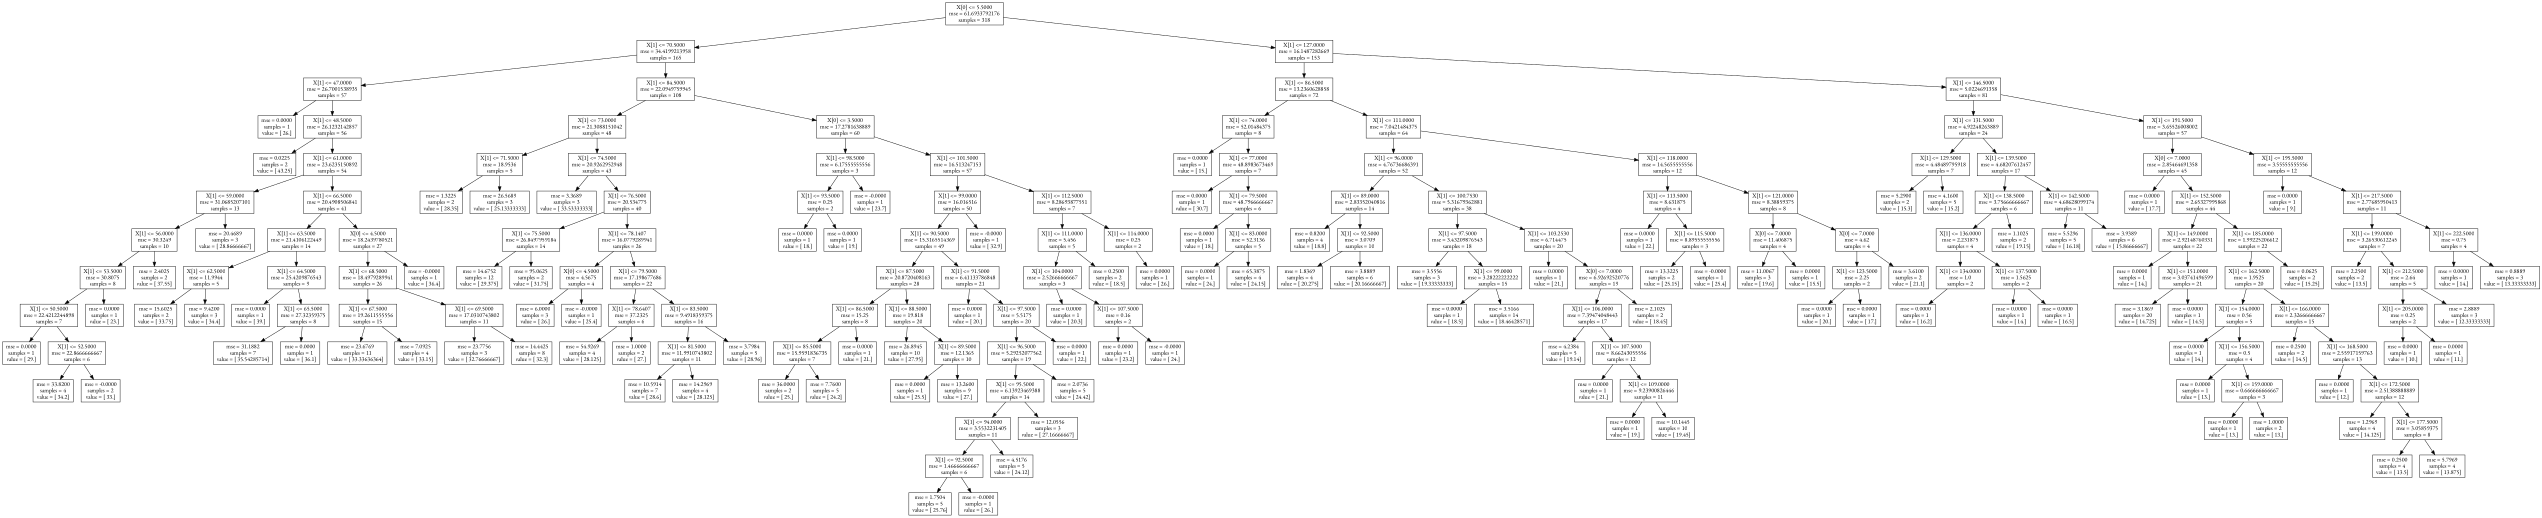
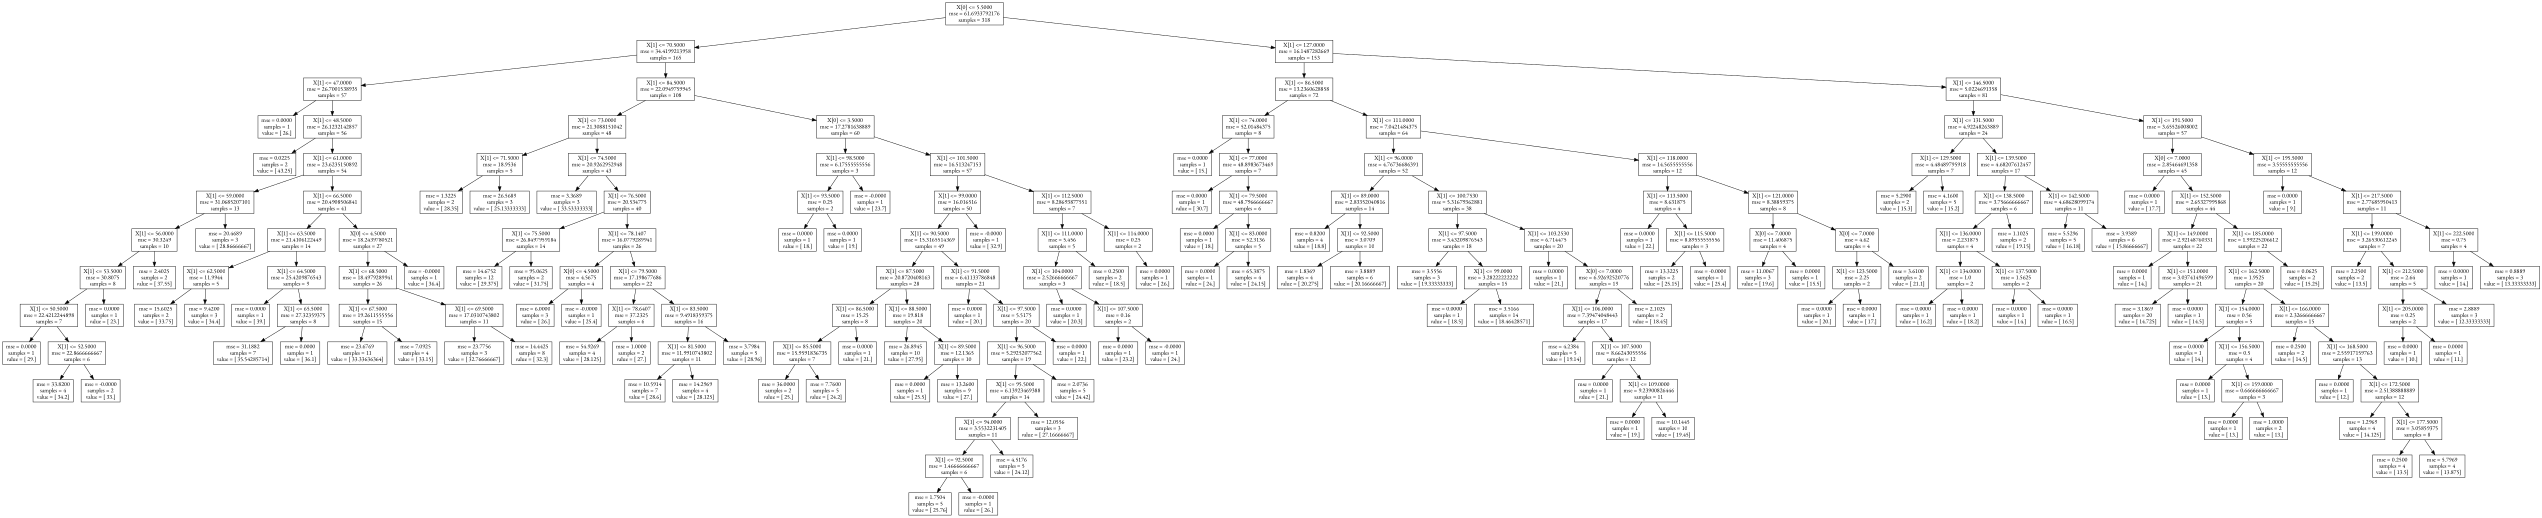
  digraph {
    fontname="EB Garamond"
    node [fontname="EB Garamond" shape=box]
    edge [fontname="EB Garamond"]
    n1 [label="X[0] <= 5.5000\nmse = 61.6933792176\nsamples = 318"]
    n2 [label="X[1] <= 70.5000\nmse = 34.4199213958\nsamples = 165"]
    n3 [label="X[1] <= 127.0000\nmse = 16.1487282669\nsamples = 153"]
    n4 [label="X[1] <= 47.0000\nmse = 26.7001538935\nsamples = 57"]
    n5 [label="X[1] <= 84.5000\nmse = 22.0949759945\nsamples = 108"]
    n6 [label="X[1] <= 86.5000\nmse = 13.2360628858\nsamples = 72"]
    n7 [label="X[1] <= 146.5000\nmse = 5.0224691358\nsamples = 81"]
    n8 [label="mse = 0.0000\nsamples = 1\nvalue = [ 26.]"]
    n9 [label="X[1] <= 48.5000\nmse = 26.1232142857\nsamples = 56"]
    n10 [label="X[1] <= 73.0000\nmse = 21.3088151042\nsamples = 48"]
    n11 [label="X[0] <= 3.5000\nmse = 17.2781638889\nsamples = 60"]
    n12 [label="mse = 0.0225\nsamples = 2\nvalue = [ 43.25]"]
    n13 [label="X[1] <= 61.0000\nmse = 23.6235150892\nsamples = 54"]
    n14 [label="X[1] <= 59.0000\nmse = 31.0685207101\nsamples = 13"]
    n15 [label="X[1] <= 66.5000\nmse = 20.4908506841\nsamples = 41"]
    n16 [label="X[1] <= 56.0000\nmse = 30.3249\nsamples = 10"]
    n17 [label="mse = 20.4689\nsamples = 3\nvalue = [ 28.86666667]"]
    n18 [label="X[1] <= 63.5000\nmse = 21.4106122449\nsamples = 14"]
    n19 [label="X[0] <= 4.5000\nmse = 18.2439780521\nsamples = 27"]
    n20 [label="X[1] <= 53.5000\nmse = 30.8075\nsamples = 8"]
    n21 [label="mse = 2.4025\nsamples = 2\nvalue = [ 37.55]"]
    n22 [label="X[1] <= 50.5000\nmse = 22.4212244898\nsamples = 7"]
    n23 [label="mse = 0.0000\nsamples = 1\nvalue = [ 23.]"]
    n24 [label="mse = 0.0000\nsamples = 1\nvalue = [ 29.]"]
    n25 [label="X[1] <= 52.5000\nmse = 22.8666666667\nsamples = 6"]
    n26 [label="mse = 33.8200\nsamples = 4\nvalue = [ 34.2]"]
    n27 [label="mse = -0.0000\nsamples = 2\nvalue = [ 33.]"]
    n28 [label="X[1] <= 62.5000\nmse = 11.9944\nsamples = 5"]
    n29 [label="X[1] <= 64.5000\nmse = 25.4209876543\nsamples = 9"]
    n30 [label="X[1] <= 68.5000\nmse = 18.4979289941\nsamples = 26"]
    n31 [label="mse = -0.0000\nsamples = 1\nvalue = [ 36.4]"]
    n32 [label="mse = 15.6025\nsamples = 2\nvalue = [ 33.75]"]
    n33 [label="mse = 9.4200\nsamples = 3\nvalue = [ 34.4]"]
    n34 [label="mse = 0.0000\nsamples = 1\nvalue = [ 39.]"]
    n35 [label="X[1] <= 65.5000\nmse = 27.32359375\nsamples = 8"]
    n36 [label="mse = 31.1882\nsamples = 7\nvalue = [ 35.54285714]"]
    n37 [label="mse = 0.0000\nsamples = 1\nvalue = [ 36.1]"]
    n38 [label="X[1] <= 67.5000\nmse = 19.2611555556\nsamples = 15"]
    n39 [label="X[1] <= 69.5000\nmse = 17.0310743802\nsamples = 11"]
    n40 [label="mse = 23.6769\nsamples = 11\nvalue = [ 33.33636364]"]
    n41 [label="mse = 7.0925\nsamples = 4\nvalue = [ 33.15]"]
    n42 [label="mse = 23.7756\nsamples = 3\nvalue = [ 32.76666667]"]
    n43 [label="mse = 14.4425\nsamples = 8\nvalue = [ 32.3]"]
    n44 [label="X[1] <= 71.5000\nmse = 18.9536\nsamples = 5"]
    n45 [label="X[1] <= 74.5000\nmse = 20.9262952948\nsamples = 43"]
    n46 [label="X[1] <= 98.5000\nmse = 6.17555555556\nsamples = 3"]
    n47 [label="X[1] <= 101.5000\nmse = 16.513247153\nsamples = 57"]
    n48 [label="mse = 1.3225\nsamples = 2\nvalue = [ 28.35]"]
    n49 [label="mse = 26.5689\nsamples = 3\nvalue = [ 25.13333333]"]
    n50 [label="mse = 3.3689\nsamples = 3\nvalue = [ 33.53333333]"]
    n51 [label="X[1] <= 76.5000\nmse = 20.534775\nsamples = 40"]
    n52 [label="X[1] <= 75.5000\nmse = 26.8497959184\nsamples = 14"]
    n53 [label="X[1] <= 78.1407\nmse = 16.0779289941\nsamples = 26"]
    n54 [label="mse = 14.6752\nsamples = 12\nvalue = [ 29.375]"]
    n55 [label="mse = 95.0625\nsamples = 2\nvalue = [ 31.75]"]
    n56 [label="X[0] <= 4.5000\nmse = 4.5675\nsamples = 4"]
    n57 [label="X[1] <= 79.5000\nmse = 17.198677686\nsamples = 22"]
    n58 [label="mse = 6.0000\nsamples = 3\nvalue = [ 26.]"]
    n59 [label="mse = -0.0000\nsamples = 1\nvalue = [ 25.4]"]
    n60 [label="X[1] <= 78.6407\nmse = 37.2325\nsamples = 6"]
    n61 [label="X[1] <= 83.5000\nmse = 9.4918359375\nsamples = 16"]
    n62 [label="mse = 54.9269\nsamples = 4\nvalue = [ 28.125]"]
    n63 [label="mse = 1.0000\nsamples = 2\nvalue = [ 27.]"]
    n64 [label="X[1] <= 81.5000\nmse = 11.9910743802\nsamples = 11"]
    n65 [label="mse = 3.7984\nsamples = 5\nvalue = [ 28.96]"]
    n66 [label="mse = 10.5914\nsamples = 7\nvalue = [ 28.6]"]
    n67 [label="mse = 14.2969\nsamples = 4\nvalue = [ 28.125]"]
    n68 [label="X[1] <= 93.5000\nmse = 0.25\nsamples = 2"]
    n69 [label="mse = -0.0000\nsamples = 1\nvalue = [ 23.7]"]
    n70 [label="X[1] <= 99.0000\nmse = 16.016516\nsamples = 50"]
    n71 [label="X[1] <= 112.5000\nmse = 8.28693877551\nsamples = 7"]
    n72 [label="mse = 0.0000\nsamples = 1\nvalue = [ 18.]"]
    n73 [label="mse = 0.0000\nsamples = 1\nvalue = [ 19.]"]
    n74 [label="X[1] <= 90.5000\nmse = 15.3165514369\nsamples = 49"]
    n75 [label="mse = -0.0000\nsamples = 1\nvalue = [ 32.9]"]
    n76 [label="X[1] <= 111.0000\nmse = 5.456\nsamples = 5"]
    n77 [label="X[1] <= 114.0000\nmse = 0.25\nsamples = 2"]
    n78 [label="X[1] <= 87.5000\nmse = 20.8720408163\nsamples = 28"]
    n79 [label="X[1] <= 91.5000\nmse = 6.41133786848\nsamples = 21"]
    n80 [label="X[1] <= 86.5000\nmse = 15.25\nsamples = 8"]
    n81 [label="X[1] <= 88.5000\nmse = 19.818\nsamples = 20"]
    n82 [label="mse = 0.0000\nsamples = 1\nvalue = [ 20.]"]
    n83 [label="X[1] <= 97.5000\nmse = 5.5175\nsamples = 20"]
    n84 [label="X[1] <= 85.5000\nmse = 15.9591836735\nsamples = 7"]
    n85 [label="mse = 0.0000\nsamples = 1\nvalue = [ 21.]"]
    n86 [label="mse = 26.8945\nsamples = 10\nvalue = [ 27.95]"]
    n87 [label="X[1] <= 89.5000\nmse = 12.1365\nsamples = 10"]
    n88 [label="mse = 36.0000\nsamples = 2\nvalue = [ 25.]"]
    n89 [label="mse = 7.7600\nsamples = 5\nvalue = [ 24.2]"]
    n90 [label="mse = 0.0000\nsamples = 1\nvalue = [ 25.5]"]
    n91 [label="mse = 13.2600\nsamples = 9\nvalue = [ 27.]"]
    n92 [label="X[1] <= 96.5000\nmse = 5.29252077562\nsamples = 19"]
    n93 [label="mse = 0.0000\nsamples = 1\nvalue = [ 22.]"]
    n94 [label="X[1] <= 95.5000\nmse = 6.13923469388\nsamples = 14"]
    n95 [label="mse = 2.0736\nsamples = 5\nvalue = [ 24.42]"]
    n96 [label="X[1] <= 94.0000\nmse = 3.5532231405\nsamples = 11"]
    n97 [label="mse = 12.0556\nsamples = 3\nvalue = [ 27.16666667]"]
    n98 [label="X[1] <= 92.5000\nmse = 1.46666666667\nsamples = 6"]
    n99 [label="mse = 4.5176\nsamples = 5\nvalue = [ 24.12]"]
    n100 [label="mse = 1.7504\nsamples = 5\nvalue = [ 25.76]"]
    n101 [label="mse = -0.0000\nsamples = 1\nvalue = [ 26.]"]
    n102 [label="X[1] <= 104.0000\nmse = 2.52666666667\nsamples = 3"]
    n103 [label="mse = 0.2500\nsamples = 2\nvalue = [ 18.5]"]
    n104 [label="mse = 0.0000\nsamples = 1\nvalue = [ 26.]"]
    n105 [label="mse = 0.0000\nsamples = 1\nvalue = [ 20.3]"]
    n106 [label="X[1] <= 107.5000\nmse = 0.16\nsamples = 2"]
    n107 [label="mse = 0.0000\nsamples = 1\nvalue = [ 23.2]"]
    n108 [label="mse = -0.0000\nsamples = 1\nvalue = [ 24.]"]
    n109 [label="X[1] <= 74.0000\nmse = 52.01484375\nsamples = 8"]
    n110 [label="X[1] <= 111.0000\nmse = 7.0421484375\nsamples = 64"]
    n111 [label="X[1] <= 131.5000\nmse = 4.92248263889\nsamples = 24"]
    n112 [label="X[1] <= 191.5000\nmse = 3.65526008002\nsamples = 57"]
    n113 [label="mse = 0.0000\nsamples = 1\nvalue = [ 15.]"]
    n114 [label="X[1] <= 77.0000\nmse = 48.8983673469\nsamples = 7"]
    n115 [label="X[1] <= 96.0000\nmse = 4.76736686391\nsamples = 52"]
    n116 [label="X[1] <= 118.0000\nmse = 14.5655555556\nsamples = 12"]
    n117 [label="mse = 0.0000\nsamples = 1\nvalue = [ 30.7]"]
    n118 [label="X[1] <= 79.5000\nmse = 48.7966666667\nsamples = 6"]
    n119 [label="mse = 0.0000\nsamples = 1\nvalue = [ 18.]"]
    n120 [label="X[1] <= 83.0000\nmse = 52.3136\nsamples = 5"]
    n121 [label="mse = 0.0000\nsamples = 1\nvalue = [ 24.]"]
    n122 [label="mse = 65.3875\nsamples = 4\nvalue = [ 24.15]"]
    n123 [label="X[1] <= 89.0000\nmse = 2.83352040816\nsamples = 14"]
    n124 [label="X[1] <= 100.7530\nmse = 5.31679362881\nsamples = 38"]
    n125 [label="X[1] <= 113.5000\nmse = 8.631875\nsamples = 4"]
    n126 [label="X[1] <= 121.0000\nmse = 8.38859375\nsamples = 8"]
    n127 [label="mse = 0.8200\nsamples = 4\nvalue = [ 18.8]"]
    n128 [label="X[1] <= 92.5000\nmse = 3.0709\nsamples = 10"]
    n129 [label="X[1] <= 97.5000\nmse = 3.43209876543\nsamples = 18"]
    n130 [label="X[1] <= 103.2530\nmse = 6.714475\nsamples = 20"]
    n131 [label="mse = 1.8369\nsamples = 4\nvalue = [ 20.275]"]
    n132 [label="mse = 3.8889\nsamples = 6\nvalue = [ 20.16666667]"]
    n133 [label="mse = 3.5556\nsamples = 3\nvalue = [ 19.33333333]"]
    n134 [label="X[1] <= 99.0000\nmse = 3.28222222222\nsamples = 15"]
    n135 [label="mse = 0.0000\nsamples = 1\nvalue = [ 21.]"]
    n136 [label="X[0] <= 7.0000\nmse = 6.92692520776\nsamples = 19"]
    n137 [label="mse = 0.0000\nsamples = 1\nvalue = [ 18.5]"]
    n138 [label="mse = 3.5166\nsamples = 14\nvalue = [ 18.46428571]"]
    n139 [label="X[1] <= 106.0000\nmse = 7.39474048443\nsamples = 17"]
    n140 [label="mse = 2.1025\nsamples = 2\nvalue = [ 18.45]"]
    n141 [label="mse = 4.2384\nsamples = 5\nvalue = [ 19.14]"]
    n142 [label="X[1] <= 107.5000\nmse = 8.66243055556\nsamples = 12"]
    n143 [label="mse = 0.0000\nsamples = 1\nvalue = [ 21.]"]
    n144 [label="X[1] <= 109.0000\nmse = 9.23900826446\nsamples = 11"]
    n145 [label="mse = 0.0000\nsamples = 1\nvalue = [ 19.]"]
    n146 [label="mse = 10.1445\nsamples = 10\nvalue = [ 19.45]"]
    n147 [label="mse = 0.0000\nsamples = 1\nvalue = [ 22.]"]
    n148 [label="X[1] <= 115.5000\nmse = 8.89555555556\nsamples = 3"]
    n149 [label="X[0] <= 7.0000\nmse = 11.406875\nsamples = 4"]
    n150 [label="X[0] <= 7.0000\nmse = 4.62\nsamples = 4"]
    n151 [label="mse = 13.3225\nsamples = 2\nvalue = [ 25.15]"]
    n152 [label="mse = -0.0000\nsamples = 1\nvalue = [ 25.4]"]
    n153 [label="mse = 11.0067\nsamples = 3\nvalue = [ 19.6]"]
    n154 [label="mse = 0.0000\nsamples = 1\nvalue = [ 15.5]"]
    n155 [label="X[1] <= 123.5000\nmse = 2.25\nsamples = 2"]
    n156 [label="mse = 3.6100\nsamples = 2\nvalue = [ 21.1]"]
    n157 [label="mse = 0.0000\nsamples = 1\nvalue = [ 20.]"]
    n158 [label="mse = 0.0000\nsamples = 1\nvalue = [ 17.]"]
    n159 [label="X[1] <= 129.5000\nmse = 4.48489795918\nsamples = 7"]
    n160 [label="X[1] <= 139.5000\nmse = 4.68207612457\nsamples = 17"]
    n161 [label="X[0] <= 7.0000\nmse = 2.85464691358\nsamples = 45"]
    n162 [label="X[1] <= 195.5000\nmse = 3.55555555556\nsamples = 12"]
    n163 [label="mse = 5.2900\nsamples = 2\nvalue = [ 15.3]"]
    n164 [label="mse = 4.1600\nsamples = 5\nvalue = [ 15.2]"]
    n165 [label="X[1] <= 138.5000\nmse = 3.75666666667\nsamples = 6"]
    n166 [label="X[1] <= 142.5000\nmse = 4.68628099174\nsamples = 11"]
    n167 [label="X[1] <= 136.0000\nmse = 2.231875\nsamples = 4"]
    n168 [label="mse = 1.1025\nsamples = 2\nvalue = [ 19.15]"]
    n169 [label="mse = 5.5296\nsamples = 5\nvalue = [ 16.18]"]
    n170 [label="mse = 3.9389\nsamples = 6\nvalue = [ 15.86666667]"]
    n171 [label="X[1] <= 134.0000\nmse = 1.0\nsamples = 2"]
    n172 [label="X[1] <= 137.5000\nmse = 1.5625\nsamples = 2"]
    n173 [label="mse = 0.0000\nsamples = 1\nvalue = [ 16.2]"]
+   n174 [label="mse = 0.0000\nsamples = 1\nvalue = [ 18.2]"]
    n175 [label="mse = 0.0000\nsamples = 1\nvalue = [ 14.]"]
    n176 [label="mse = 0.0000\nsamples = 1\nvalue = [ 16.5]"]
    n177 [label="mse = 0.0000\nsamples = 1\nvalue = [ 17.7]"]
    n178 [label="X[1] <= 152.5000\nmse = 2.65327995868\nsamples = 44"]
    n179 [label="mse = 0.0000\nsamples = 1\nvalue = [ 9.]"]
    n180 [label="X[1] <= 217.5000\nmse = 2.77685950413\nsamples = 11"]
    n181 [label="X[1] <= 149.0000\nmse = 2.92148760331\nsamples = 22"]
    n182 [label="X[1] <= 185.0000\nmse = 1.99225206612\nsamples = 22"]
    n183 [label="mse = 0.0000\nsamples = 1\nvalue = [ 14.]"]
    n184 [label="X[1] <= 151.0000\nmse = 3.03741496599\nsamples = 21"]
    n185 [label="X[1] <= 162.5000\nmse = 1.9525\nsamples = 20"]
    n186 [label="mse = 0.0625\nsamples = 2\nvalue = [ 15.25]"]
    n187 [label="mse = 3.1869\nsamples = 20\nvalue = [ 14.725]"]
    n188 [label="mse = 0.0000\nsamples = 1\nvalue = [ 14.5]"]
    n189 [label="X[1] <= 154.0000\nmse = 0.56\nsamples = 5"]
    n190 [label="X[1] <= 166.0000\nmse = 2.32666666667\nsamples = 15"]
    n191 [label="mse = 0.0000\nsamples = 1\nvalue = [ 14.]"]
    n192 [label="X[1] <= 156.5000\nmse = 0.5\nsamples = 4"]
    n193 [label="mse = 0.2500\nsamples = 2\nvalue = [ 14.5]"]
    n194 [label="X[1] <= 168.5000\nmse = 2.55917159763\nsamples = 13"]
    n195 [label="mse = 0.0000\nsamples = 1\nvalue = [ 13.]"]
    n196 [label="X[1] <= 159.0000\nmse = 0.666666666667\nsamples = 3"]
    n197 [label="mse = 0.0000\nsamples = 1\nvalue = [ 13.]"]
    n198 [label="mse = 1.0000\nsamples = 2\nvalue = [ 13.]"]
    n199 [label="mse = 0.0000\nsamples = 1\nvalue = [ 12.]"]
    n200 [label="X[1] <= 172.5000\nmse = 2.51388888889\nsamples = 12"]
    n201 [label="mse = 1.2969\nsamples = 4\nvalue = [ 14.125]"]
    n202 [label="X[1] <= 177.5000\nmse = 3.05859375\nsamples = 8"]
    n203 [label="mse = 0.2500\nsamples = 4\nvalue = [ 13.5]"]
    n204 [label="mse = 5.7969\nsamples = 4\nvalue = [ 13.875]"]
    n205 [label="X[1] <= 199.0000\nmse = 3.26530612245\nsamples = 7"]
    n206 [label="X[1] <= 222.5000\nmse = 0.75\nsamples = 4"]
    n207 [label="mse = 2.2500\nsamples = 2\nvalue = [ 13.5]"]
    n208 [label="X[1] <= 212.5000\nmse = 2.64\nsamples = 5"]
    n209 [label="mse = 0.0000\nsamples = 1\nvalue = [ 14.]"]
    n210 [label="mse = 0.8889\nsamples = 3\nvalue = [ 13.33333333]"]
    n211 [label="X[1] <= 205.0000\nmse = 0.25\nsamples = 2"]
    n212 [label="mse = 2.8889\nsamples = 3\nvalue = [ 12.33333333]"]
    n213 [label="mse = 0.0000\nsamples = 1\nvalue = [ 10.]"]
    n214 [label="mse = 0.0000\nsamples = 1\nvalue = [ 11.]"]
    n1 -> n2
    n1 -> n3
    n2 -> n4
    n2 -> n5
    n3 -> n6
    n3 -> n7
    n4 -> n8
    n4 -> n9
    n5 -> n10
    n5 -> n11
    n6 -> n109
    n6 -> n110
    n7 -> n111
    n7 -> n112
    n9 -> n12
    n9 -> n13
    n10 -> n44
    n10 -> n45
    n11 -> n46
    n11 -> n47
    n13 -> n14
    n13 -> n15
    n14 -> n16
    n14 -> n17
    n15 -> n18
    n15 -> n19
    n16 -> n20
    n16 -> n21
    n18 -> n28
    n18 -> n29
    n19 -> n30
    n19 -> n31
    n20 -> n22
    n20 -> n23
    n22 -> n24
    n22 -> n25
    n25 -> n26
    n25 -> n27
    n28 -> n32
    n28 -> n33
    n29 -> n34
    n29 -> n35
    n30 -> n38
    n30 -> n39
    n35 -> n36
    n35 -> n37
    n38 -> n40
    n38 -> n41
    n39 -> n42
    n39 -> n43
    n44 -> n48
    n44 -> n49
    n45 -> n50
    n45 -> n51
    n46 -> n68
    n46 -> n69
    n47 -> n70
    n47 -> n71
    n51 -> n52
    n51 -> n53
    n52 -> n54
    n52 -> n55
    n53 -> n56
    n53 -> n57
    n56 -> n58
    n56 -> n59
    n57 -> n60
    n57 -> n61
    n60 -> n62
    n60 -> n63
    n61 -> n64
    n61 -> n65
    n64 -> n66
    n64 -> n67
    n68 -> n72
    n68 -> n73
    n70 -> n74
    n70 -> n75
    n71 -> n76
    n71 -> n77
    n74 -> n78
    n74 -> n79
    n76 -> n102
    n76 -> n103
    n77 -> n104
    n78 -> n80
    n78 -> n81
    n79 -> n82
    n79 -> n83
    n80 -> n84
    n80 -> n85
    n81 -> n86
    n81 -> n87
    n83 -> n92
    n83 -> n93
    n84 -> n88
    n84 -> n89
    n87 -> n90
    n87 -> n91
    n92 -> n94
    n92 -> n95
    n94 -> n96
    n94 -> n97
    n96 -> n98
    n96 -> n99
    n98 -> n100
    n98 -> n101
    n102 -> n105
    n102 -> n106
    n106 -> n107
    n106 -> n108
    n109 -> n113
    n109 -> n114
    n110 -> n115
    n110 -> n116
    n111 -> n159
    n111 -> n160
    n112 -> n161
    n112 -> n162
    n114 -> n117
    n114 -> n118
    n115 -> n123
    n115 -> n124
    n116 -> n125
    n116 -> n126
    n118 -> n119
    n118 -> n120
    n120 -> n121
    n120 -> n122
    n123 -> n127
    n123 -> n128
    n124 -> n129
    n124 -> n130
    n125 -> n147
    n125 -> n148
    n126 -> n149
    n126 -> n150
    n128 -> n131
    n128 -> n132
    n129 -> n133
    n129 -> n134
    n130 -> n135
    n130 -> n136
    n134 -> n137
    n134 -> n138
    n136 -> n139
    n136 -> n140
    n139 -> n141
    n139 -> n142
    n142 -> n143
    n142 -> n144
    n144 -> n145
    n144 -> n146
    n148 -> n151
    n148 -> n152
    n149 -> n153
    n149 -> n154
    n150 -> n155
    n150 -> n156
    n155 -> n157
    n155 -> n158
    n159 -> n163
    n159 -> n164
    n160 -> n165
    n160 -> n166
    n161 -> n177
    n161 -> n178
    n162 -> n179
    n162 -> n180
    n165 -> n167
    n165 -> n168
    n166 -> n169
    n166 -> n170
    n167 -> n171
    n167 -> n172
    n171 -> n173
+   n171 -> n174
    n172 -> n175
    n172 -> n176
    n178 -> n181
    n178 -> n182
    n180 -> n205
    n180 -> n206
    n181 -> n183
    n181 -> n184
    n182 -> n185
    n182 -> n186
    n184 -> n187
    n184 -> n188
    n185 -> n189
    n185 -> n190
    n189 -> n191
    n189 -> n192
    n190 -> n193
    n190 -> n194
    n192 -> n195
    n192 -> n196
    n194 -> n199
    n194 -> n200
    n196 -> n197
    n196 -> n198
    n200 -> n201
    n200 -> n202
    n202 -> n203
    n202 -> n204
    n205 -> n207
    n205 -> n208
    n206 -> n209
    n206 -> n210
    n208 -> n211
    n208 -> n212
    n211 -> n213
    n211 -> n214
  }
